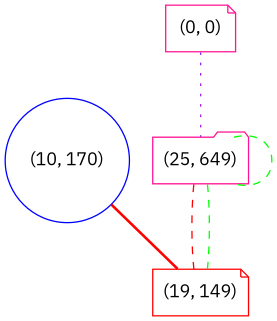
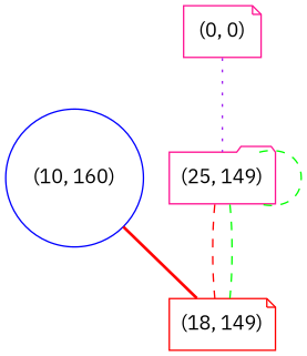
  graph {
    fontname="IBM Plex Sans"
    node [color=deeppink fontname="IBM Plex Sans" shape=note]
    edge [color=red fontname="IBM Plex Sans" style=dashed weight=1]
-   "(10, 160)" [color=blue shape=circle label="(10, 170)"]
-   "(19, 149)" [color=red]
-   "(25, 149)" [shape=folder label="(25, 649)"]
+   "(10, 160)" [color=blue shape=circle]
+   "(19, 149)" [color=red label="(18, 149)"]
+   "(25, 149)" [shape=folder]
    "(0, 0)"
    "(10, 160)" -- "(19, 149)" [style=bold]
    "(25, 149)" -- "(19, 149)"
    "(25, 149)" -- "(19, 149)" [color=green weight=2]
    "(25, 149)" -- "(25, 149)" [color=green weight=2]
    "(0, 0)" -- "(25, 149)" [color=purple style=dotted weight=4]
  }
